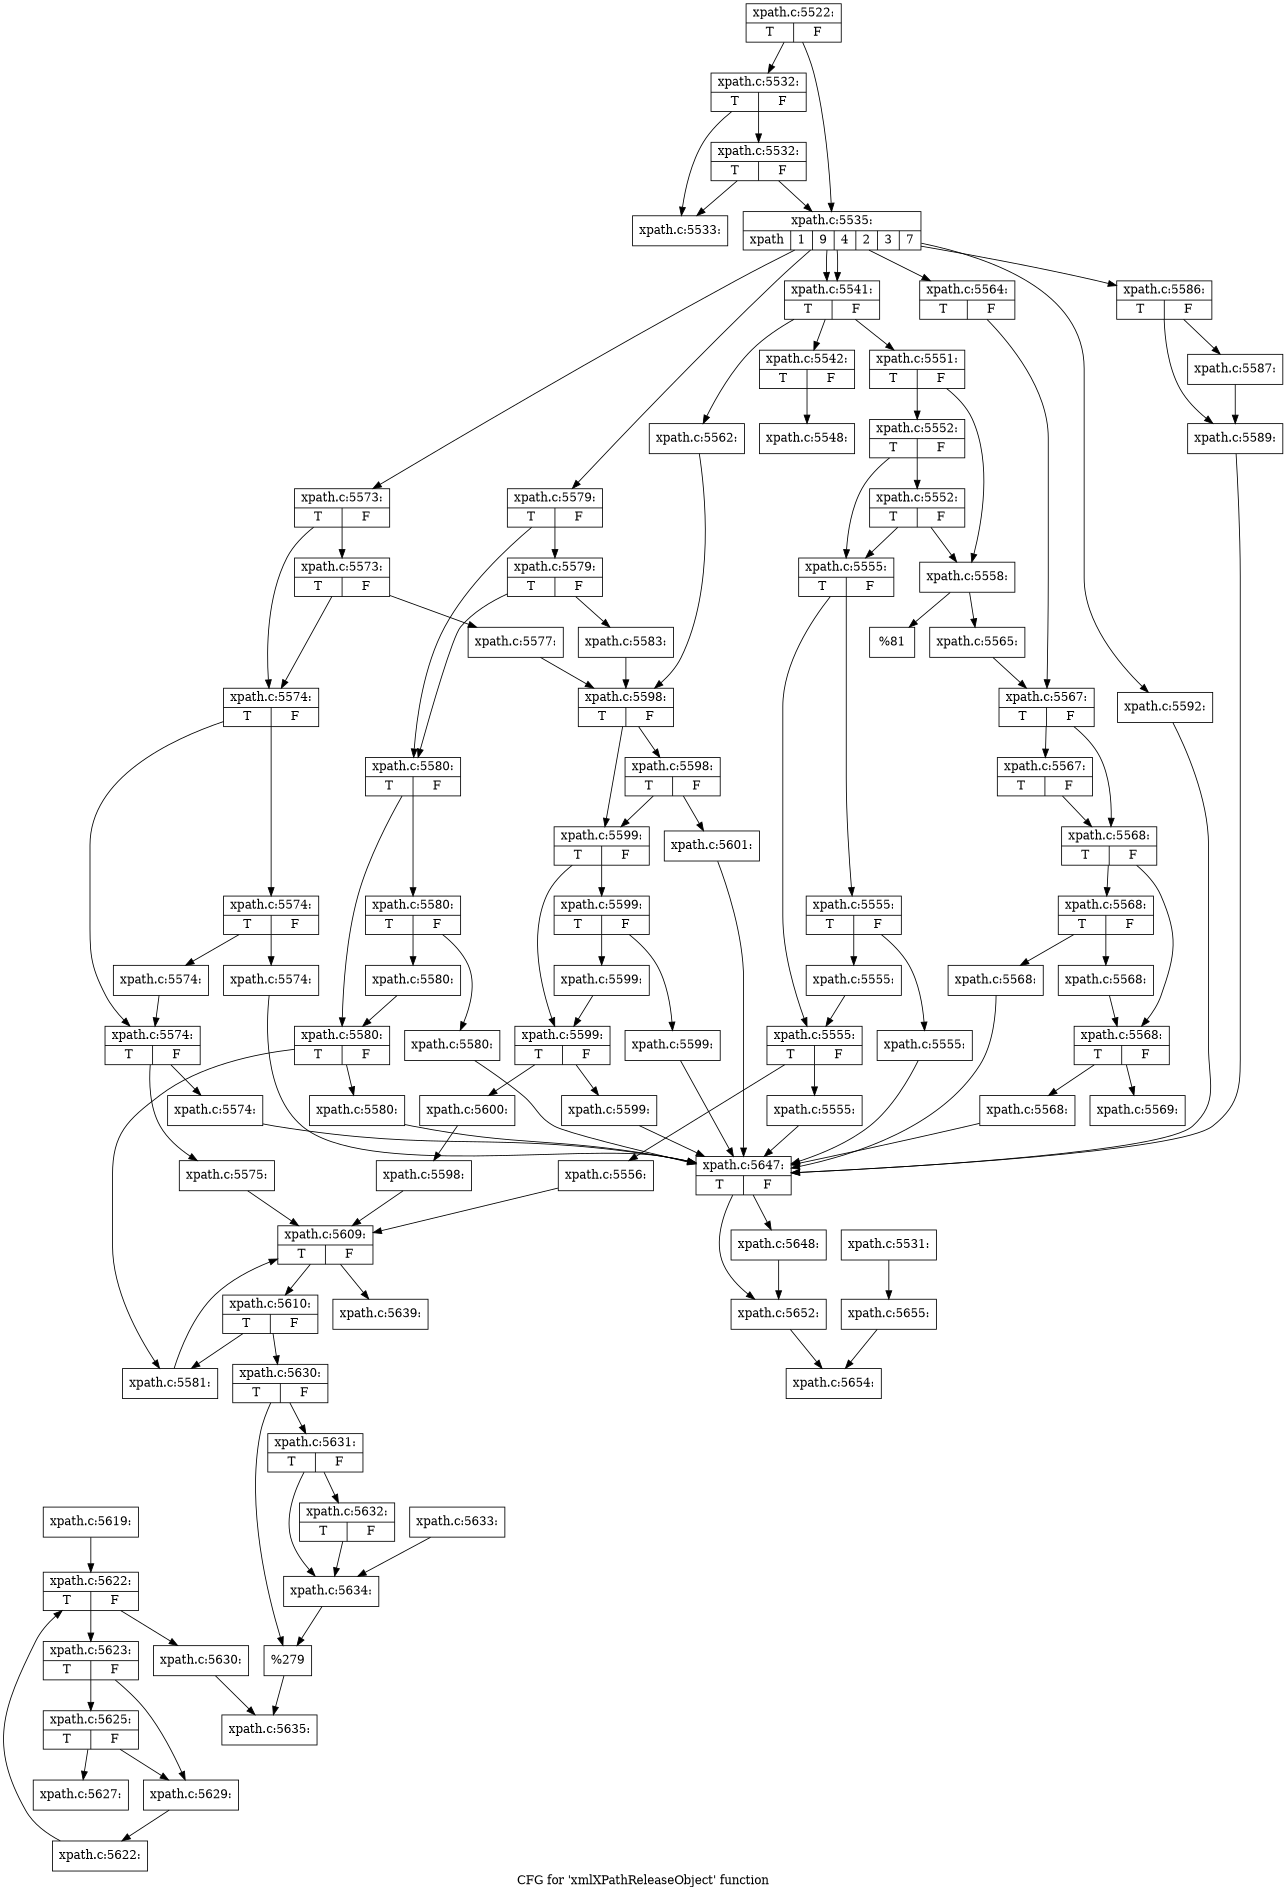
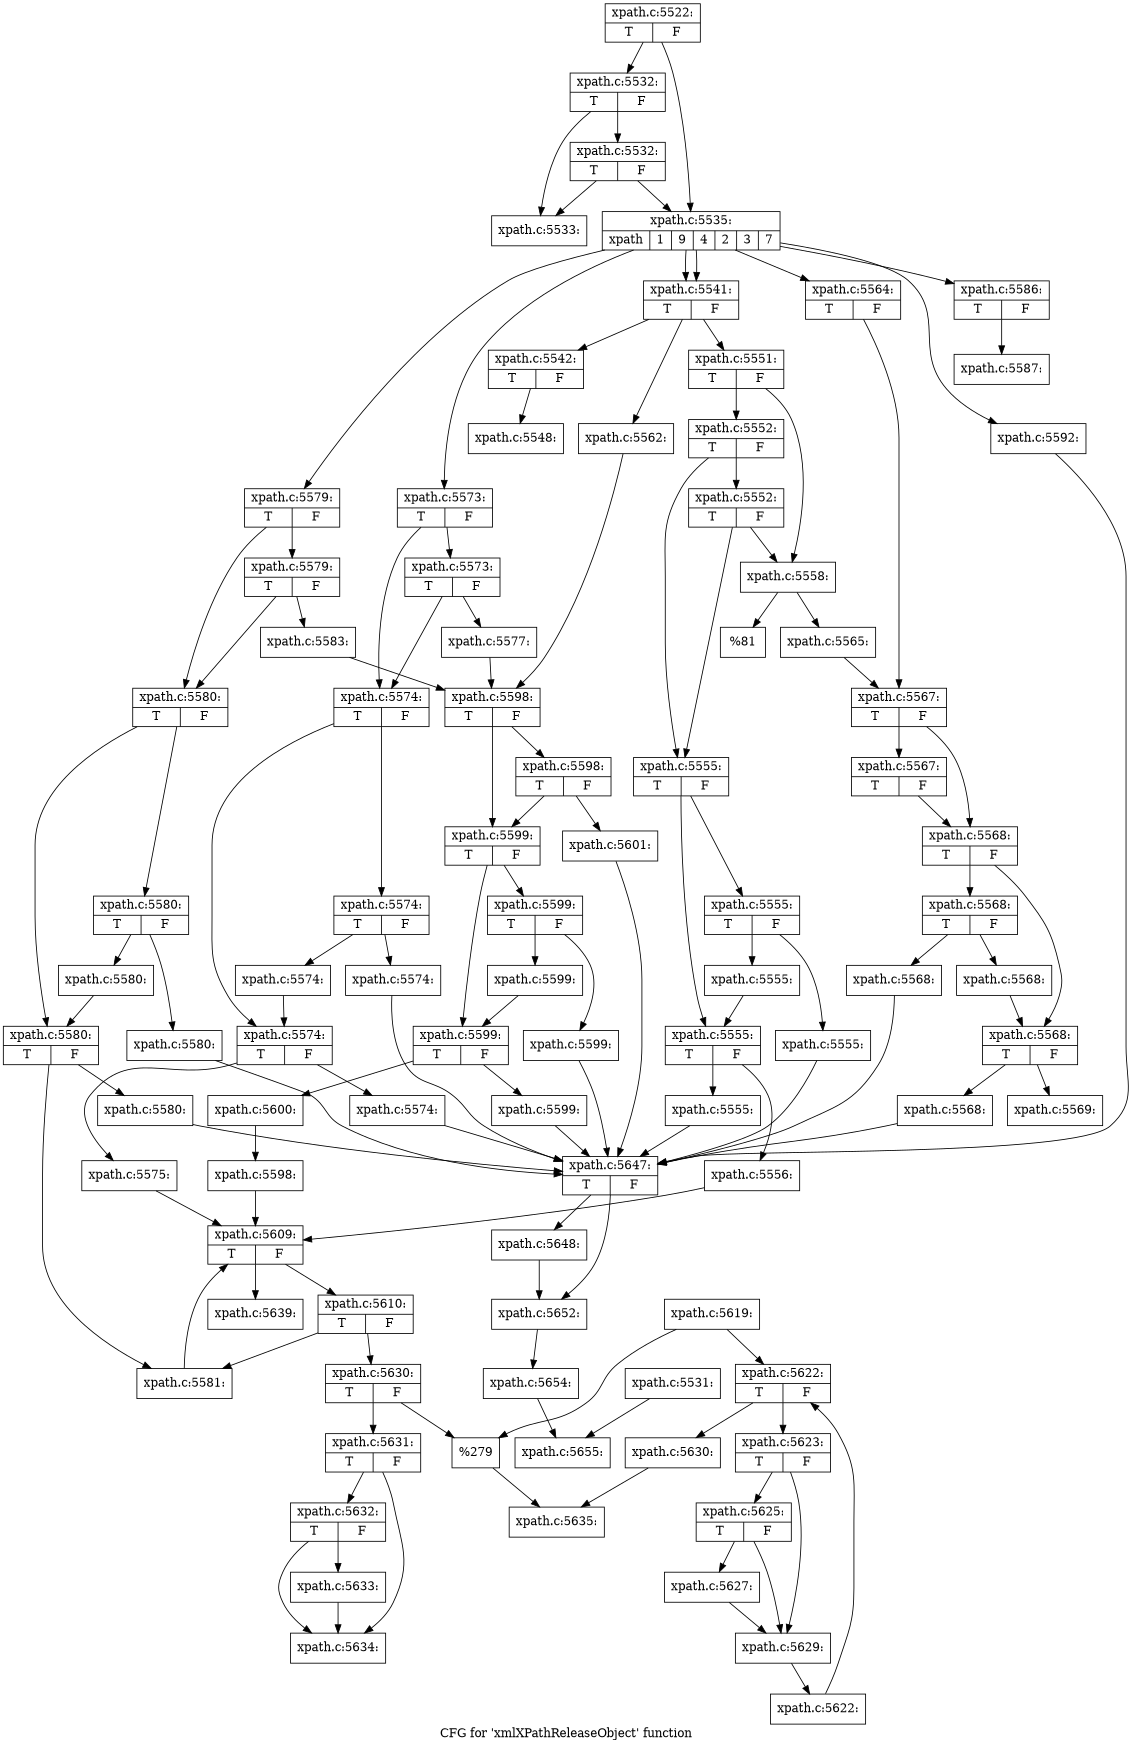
  digraph {
    label="CFG for 'xmlXPathReleaseObject' function"
    node [shape=record]
    n1 [label="{xpath.c:5522:|{<s0>T|<s1>F}}"]
    n2 [label="{xpath.c:5532:|{<s0>T|<s1>F}}"]
    n3 [label="{xpath.c:5535:|{<s0>xpath|<s1>1|<s2>9|<s3>4|<s4>2|<s5>3|<s6>7}}"]
    n4 [label="{xpath.c:5531:}"]
    n5 [label="{xpath.c:5655:}"]
    n6 [label="{xpath.c:5533:}"]
    n7 [label="{xpath.c:5532:|{<s0>T|<s1>F}}"]
    n8 [label="{xpath.c:5654:}"]
    n9 [label="{xpath.c:5592:}"]
    n10 [label="{xpath.c:5541:|{<s0>T|<s1>F}}"]
    n11 [label="{xpath.c:5564:|{<s0>T|<s1>F}}"]
    n12 [label="{xpath.c:5573:|{<s0>T|<s1>F}}"]
    n13 [label="{xpath.c:5579:|{<s0>T|<s1>F}}"]
    n14 [label="{xpath.c:5586:|{<s0>T|<s1>F}}"]
    n15 [label="{xpath.c:5647:|{<s0>T|<s1>F}}"]
    n16 [label="{xpath.c:5542:|{<s0>T|<s1>F}}"]
    n17 [label="{xpath.c:5562:}"]
    n18 [label="{xpath.c:5551:|{<s0>T|<s1>F}}"]
    n19 [label="{xpath.c:5567:|{<s0>T|<s1>F}}"]
    n20 [label="{xpath.c:5574:|{<s0>T|<s1>F}}"]
    n21 [label="{xpath.c:5573:|{<s0>T|<s1>F}}"]
    n22 [label="{xpath.c:5580:|{<s0>T|<s1>F}}"]
    n23 [label="{xpath.c:5579:|{<s0>T|<s1>F}}"]
    n24 [label="{xpath.c:5587:}"]
-   n25 [label="{xpath.c:5589:}"]
    n26 [label="{xpath.c:5648:}"]
    n27 [label="{xpath.c:5652:}"]
    n28 [label="{xpath.c:5548:}"]
    n29 [label="{xpath.c:5598:|{<s0>T|<s1>F}}"]
    n30 [label="{xpath.c:5565:}"]
    n31 [label="{xpath.c:5568:|{<s0>T|<s1>F}}"]
    n32 [label="{xpath.c:5567:|{<s0>T|<s1>F}}"]
    n33 [label="{xpath.c:5574:|{<s0>T|<s1>F}}"]
    n34 [label="{xpath.c:5574:|{<s0>T|<s1>F}}"]
    n35 [label="{xpath.c:5577:}"]
    n36 [label="{xpath.c:5580:|{<s0>T|<s1>F}}"]
    n37 [label="{xpath.c:5580:|{<s0>T|<s1>F}}"]
    n38 [label="{xpath.c:5583:}"]
    n39 [label="{xpath.c:5552:|{<s0>T|<s1>F}}"]
    n40 [label="{xpath.c:5558:}"]
    n41 [label="{xpath.c:5599:|{<s0>T|<s1>F}}"]
    n42 [label="{xpath.c:5598:|{<s0>T|<s1>F}}"]
    n43 [label="{xpath.c:5555:|{<s0>T|<s1>F}}"]
    n44 [label="{xpath.c:5552:|{<s0>T|<s1>F}}"]
    n45 [label="{%81}"]
    n46 [label="{xpath.c:5555:|{<s0>T|<s1>F}}"]
    n47 [label="{xpath.c:5555:|{<s0>T|<s1>F}}"]
    n48 [label="{xpath.c:5555:}"]
    n49 [label="{xpath.c:5555:}"]
    n50 [label="{xpath.c:5555:}"]
    n51 [label="{xpath.c:5556:}"]
    n52 [label="{xpath.c:5609:|{<s0>T|<s1>F}}"]
    n53 [label="{xpath.c:5610:|{<s0>T|<s1>F}}"]
    n54 [label="{xpath.c:5639:}"]
    n55 [label="{xpath.c:5581:}"]
    n56 [label="{xpath.c:5630:|{<s0>T|<s1>F}}"]
    n57 [label="{xpath.c:5599:|{<s0>T|<s1>F}}"]
    n58 [label="{xpath.c:5599:|{<s0>T|<s1>F}}"]
    n59 [label="{xpath.c:5601:}"]
    n60 [label="{xpath.c:5568:|{<s0>T|<s1>F}}"]
    n61 [label="{xpath.c:5568:|{<s0>T|<s1>F}}"]
    n62 [label="{xpath.c:5568:}"]
    n63 [label="{xpath.c:5568:}"]
    n64 [label="{xpath.c:5568:}"]
    n65 [label="{xpath.c:5569:}"]
    n66 [label="{xpath.c:5574:}"]
    n67 [label="{xpath.c:5574:}"]
    n68 [label="{xpath.c:5574:}"]
    n69 [label="{xpath.c:5575:}"]
    n70 [label="{xpath.c:5580:}"]
    n71 [label="{xpath.c:5580:}"]
    n72 [label="{xpath.c:5580:}"]
    n73 [label="{xpath.c:5599:}"]
    n74 [label="{xpath.c:5599:}"]
    n75 [label="{xpath.c:5599:}"]
    n76 [label="{xpath.c:5600:}"]
    n77 [label="{xpath.c:5598:}"]
    n78 [label="{xpath.c:5619:}"]
    n79 [label="{xpath.c:5622:|{<s0>T|<s1>F}}"]
    n80 [label="{xpath.c:5631:|{<s0>T|<s1>F}}"]
    n81 [label="{%279}"]
    n82 [label="{xpath.c:5623:|{<s0>T|<s1>F}}"]
    n83 [label="{xpath.c:5630:}"]
    n84 [label="{xpath.c:5632:|{<s0>T|<s1>F}}"]
    n85 [label="{xpath.c:5634:}"]
    n86 [label="{xpath.c:5635:}"]
    n87 [label="{xpath.c:5625:|{<s0>T|<s1>F}}"]
    n88 [label="{xpath.c:5629:}"]
    n89 [label="{xpath.c:5627:}"]
    n90 [label="{xpath.c:5622:}"]
    n91 [label="{xpath.c:5633:}"]
    n1 -> n2
    n1 -> n3
    n2 -> n6
    n2 -> n7
    n3 -> n9
    n3 -> n10
    n3 -> n10
    n3 -> n11
    n3 -> n12
    n3 -> n13
    n3 -> n14
    n4 -> n5
    n7 -> n3
    n7 -> n6
-   n5 -> n8
+   n8 -> n5
    n9 -> n15
    n10 -> n16
    n10 -> n17
    n10 -> n18
    n11 -> n19
    n12 -> n20
    n12 -> n21
    n13 -> n22
    n13 -> n23
    n14 -> n24
-   n14 -> n25
    n15 -> n26
    n15 -> n27
    n16 -> n28
    n17 -> n29
    n18 -> n39
    n18 -> n40
    n19 -> n31
    n19 -> n32
    n20 -> n33
    n20 -> n34
    n21 -> n20
    n21 -> n35
    n22 -> n36
    n22 -> n37
    n23 -> n22
    n23 -> n38
-   n24 -> n25
-   n25 -> n15
    n26 -> n27
    n27 -> n8
    n29 -> n41
    n29 -> n42
    n30 -> n19
    n31 -> n60
    n31 -> n61
    n32 -> n31
    n33 -> n66
    n33 -> n67
    n34 -> n68
    n34 -> n69
    n35 -> n29
    n36 -> n70
    n36 -> n71
    n37 -> n55
    n37 -> n72
    n38 -> n29
    n39 -> n43
    n39 -> n44
    n40 -> n30
    n40 -> n45
    n41 -> n57
    n41 -> n58
    n42 -> n41
    n42 -> n59
    n43 -> n46
    n43 -> n47
    n44 -> n40
    n44 -> n43
    n46 -> n48
    n46 -> n49
    n47 -> n50
    n47 -> n51
    n48 -> n15
    n49 -> n47
    n50 -> n15
    n51 -> n52
    n52 -> n53
    n52 -> n54
    n53 -> n55
    n53 -> n56
    n55 -> n52
    n56 -> n80
    n56 -> n81
    n57 -> n73
    n57 -> n74
    n58 -> n75
    n58 -> n76
    n59 -> n15
    n60 -> n62
    n60 -> n63
    n61 -> n64
    n61 -> n65
    n62 -> n15
    n63 -> n61
    n64 -> n15
    n66 -> n15
    n67 -> n34
    n68 -> n15
    n69 -> n52
    n70 -> n15
    n71 -> n37
    n72 -> n15
    n73 -> n15
    n74 -> n58
    n75 -> n15
    n76 -> n77
    n77 -> n52
    n78 -> n79
    n79 -> n82
    n79 -> n83
    n80 -> n84
    n80 -> n85
    n81 -> n86
    n82 -> n87
    n82 -> n88
    n83 -> n86
    n84 -> n85
-   n85 -> n81
+   n84 -> n91
+   n78 -> n81
    n87 -> n88
    n87 -> n89
    n88 -> n90
+   n89 -> n88
    n90 -> n79
    n91 -> n85
  }
